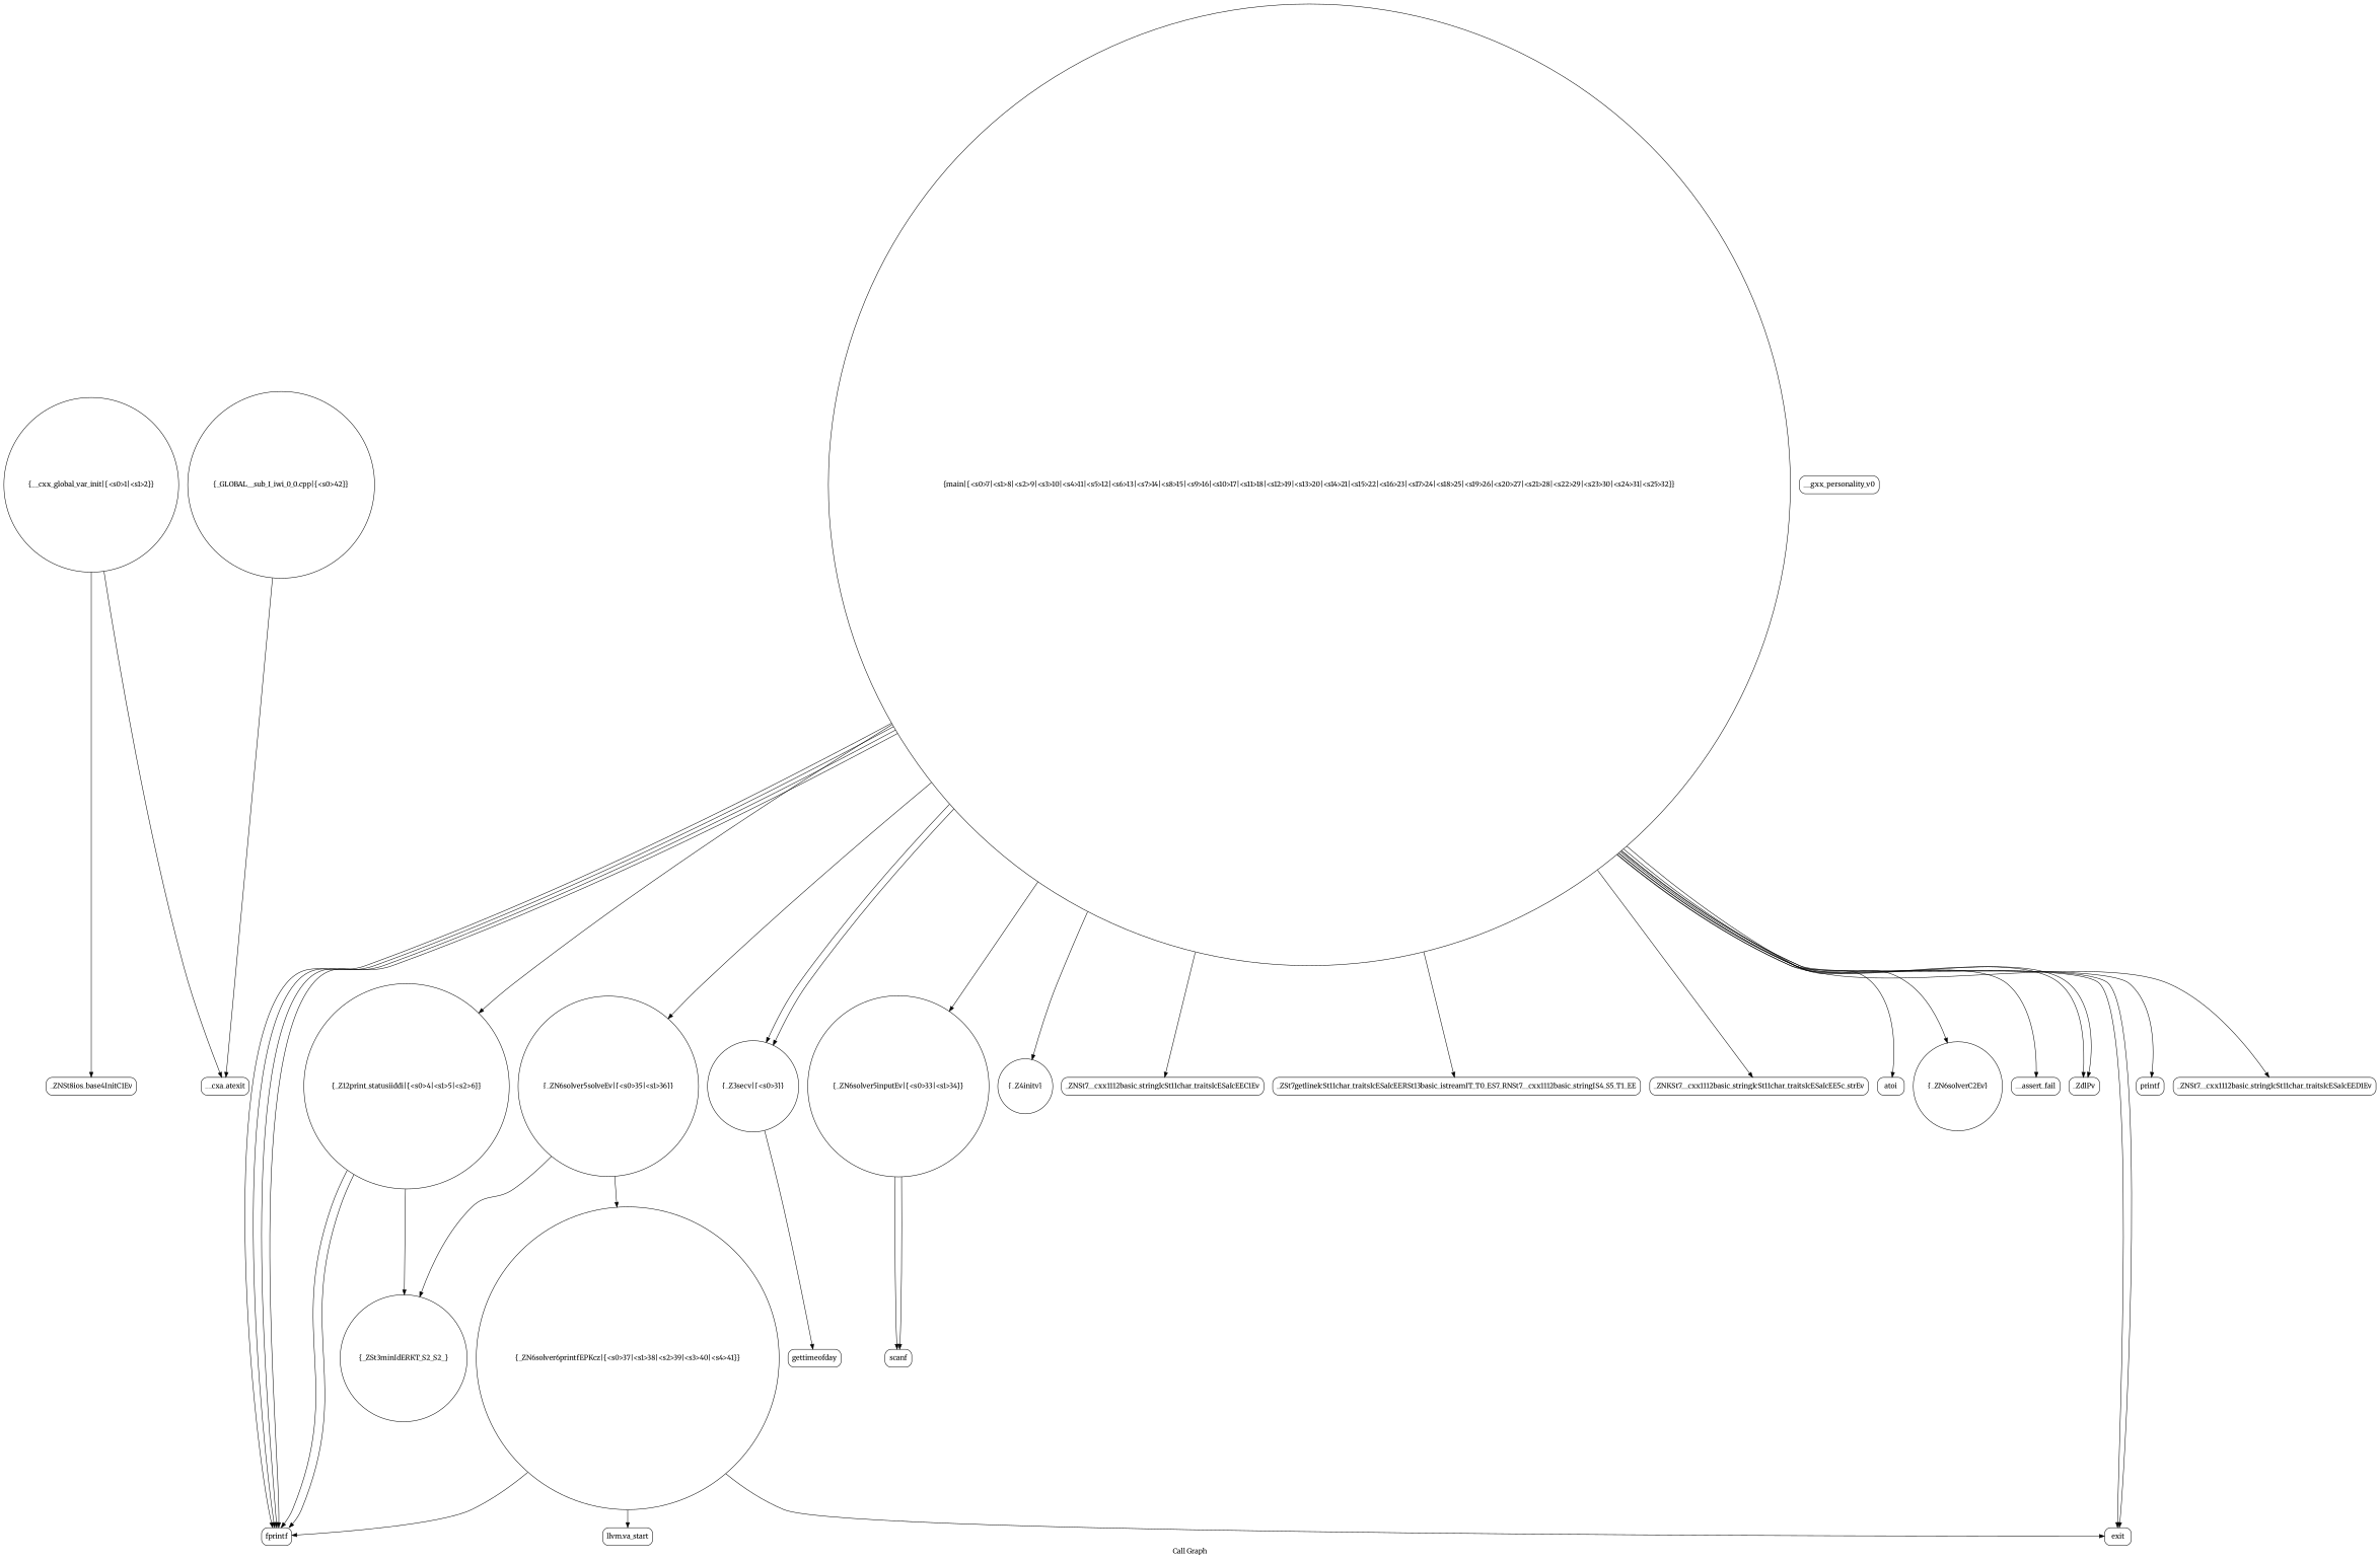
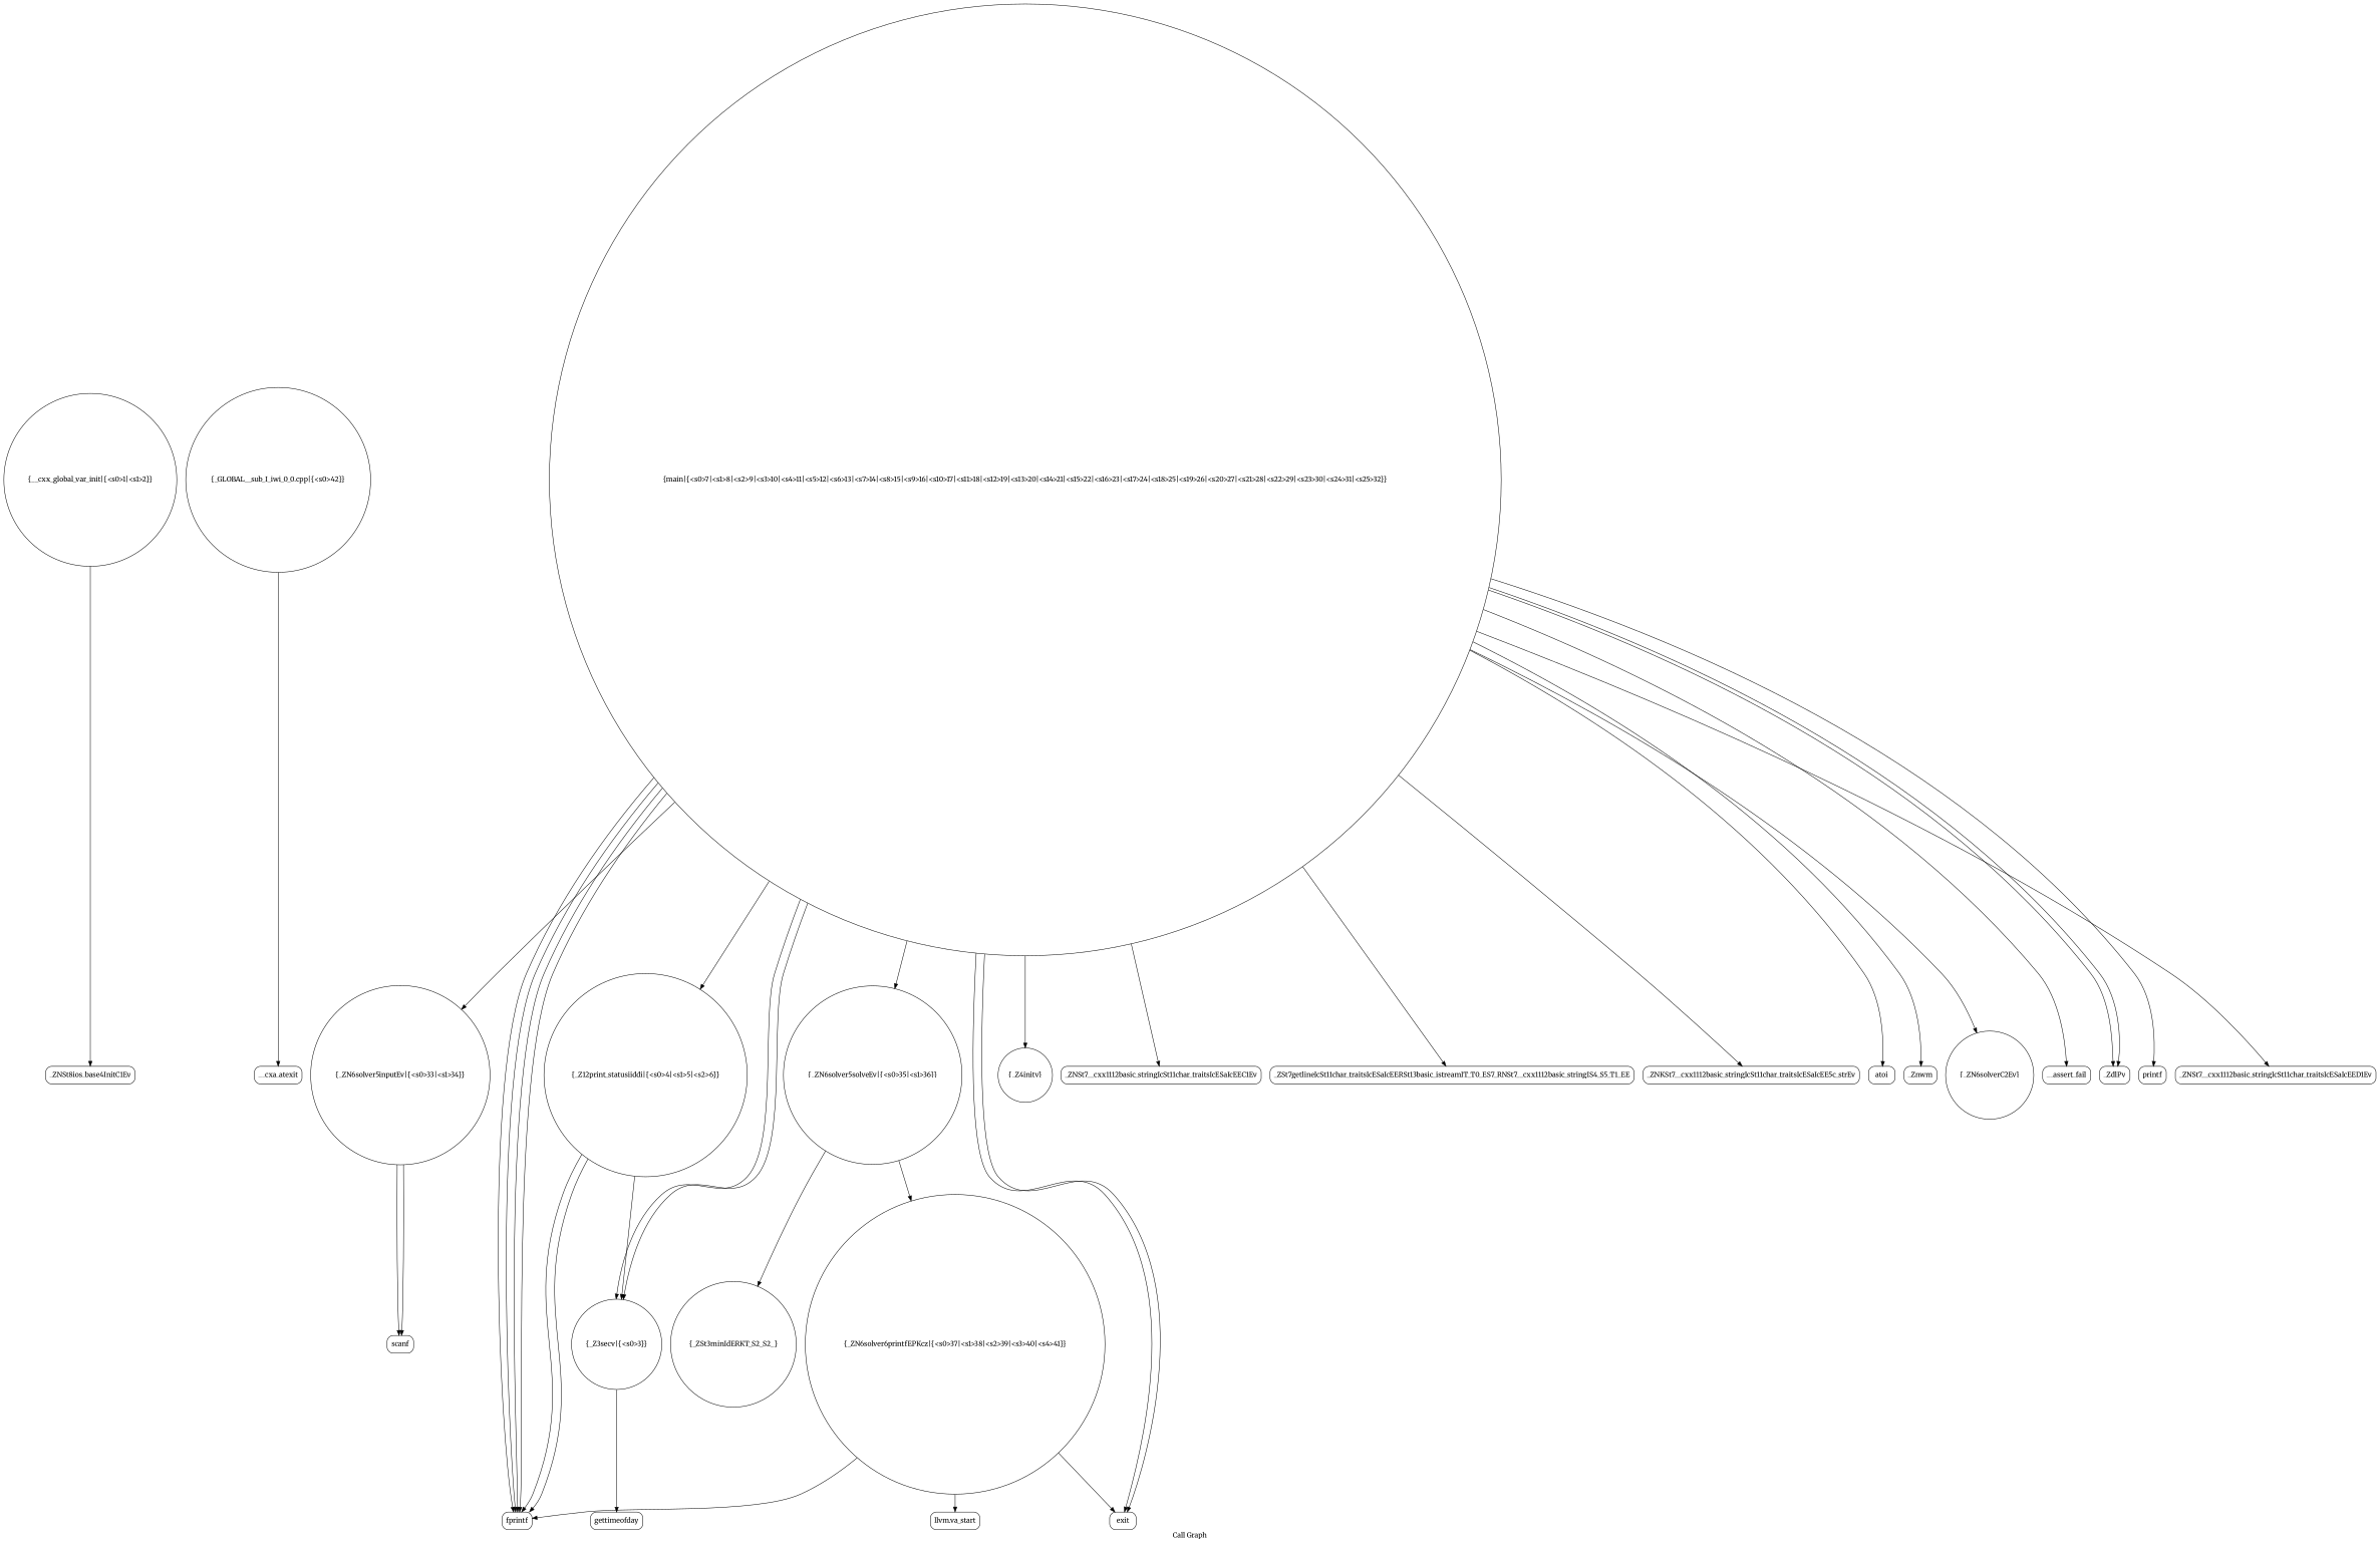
  digraph {
    fontname=Merriweather
    label="Call Graph"
    node [fontname=Merriweather shape=Mrecord]
    edge [color=black fontname=Merriweather tailport=s0]
    n1 [label="{__cxx_global_var_init|{<s0>1|<s1>2}}" shape=circle]
    n2 [label="{_ZNSt8ios_base4InitC1Ev}"]
    n3 [label="{__cxa_atexit}"]
    n4 [label="{scanf}"]
    n5 [label="{_Z12print_statusiiddi|{<s0>4|<s1>5|<s2>6}}" shape=circle]
    n6 [label="{fprintf}"]
    n7 [label="{_Z3secv|{<s0>3}}" shape=circle]
    n8 [label="{gettimeofday}"]
-   n9 [label="{__gxx_personality_v0}"]
    n10 [label="{_ZN6solver5inputEv|{<s0>33|<s1>34}}" shape=circle]
    n11 [label="{_ZN6solver6printfEPKcz|{<s0>37|<s1>38|<s2>39|<s3>40|<s4>41}}" shape=circle]
    n12 [label="{llvm.va_start}"]
    n13 [label="{exit}"]
    n14 [label="{main|{<s0>7|<s1>8|<s2>9|<s3>10|<s4>11|<s5>12|<s6>13|<s7>14|<s8>15|<s9>16|<s10>17|<s11>18|<s12>19|<s13>20|<s14>21|<s15>22|<s16>23|<s17>24|<s18>25|<s19>26|<s20>27|<s21>28|<s22>29|<s23>30|<s24>31|<s25>32}}" shape=circle]
    n15 [label="{_Z4initv}" shape=circle]
    n16 [label="{_ZNSt7__cxx1112basic_stringIcSt11char_traitsIcESaIcEEC1Ev}"]
    n17 [label="{_ZSt7getlineIcSt11char_traitsIcESaIcEERSt13basic_istreamIT_T0_ES7_RNSt7__cxx1112basic_stringIS4_S5_T1_EE}"]
    n18 [label="{_ZNKSt7__cxx1112basic_stringIcSt11char_traitsIcESaIcEE5c_strEv}"]
    n19 [label="{atoi}"]
+   n20 [label="{_Znwm}"]
    n21 [label="{_ZN6solverC2Ev}" shape=circle]
    n22 [label="{__assert_fail}"]
    n23 [label="{_ZdlPv}"]
    n24 [label="{_ZN6solver5solveEv|{<s0>35|<s1>36}}" shape=circle]
    n25 [label="{printf}"]
    n26 [label="{_ZNSt7__cxx1112basic_stringIcSt11char_traitsIcESaIcEED1Ev}"]
    n27 [label="{_ZSt3minIdERKT_S2_S2_}" shape=circle]
    n28 [label="{_GLOBAL__sub_I_iwi_0_0.cpp|{<s0>42}}" shape=circle]
    n1 -> n2
-   n1 -> n3 [tailport=s1]
    n5 -> n6
    n5 -> n6 [tailport=s2]
-   n5 -> n27 [tailport=s1]
+   n5 -> n7 [tailport=s1]
    n7 -> n8
    n10 -> n4
    n10 -> n4 [tailport=s1]
    n11 -> n6 [tailport=s3]
    n11 -> n12
    n11 -> n13 [tailport=s4]
    n14 -> n5 [tailport=s13]
    n14 -> n6 [tailport=s2]
    n14 -> n6 [tailport=s7]
    n14 -> n6 [tailport=s12]
    n14 -> n6 [tailport=s23]
    n14 -> n7 [tailport=s4]
    n14 -> n7 [tailport=s6]
    n14 -> n10 [tailport=s18]
    n14 -> n13 [tailport=s3]
    n14 -> n13 [tailport=s24]
    n14 -> n15 [tailport=s5]
    n14 -> n16 [tailport=s8]
    n14 -> n17 [tailport=s9]
    n14 -> n18 [tailport=s10]
    n14 -> n19 [tailport=s11]
+   n14 -> n20 [tailport=s14]
    n14 -> n21 [tailport=s15]
    n14 -> n22 [tailport=s16]
    n14 -> n23 [tailport=s17]
    n14 -> n23 [tailport=s22]
    n14 -> n24 [tailport=s19]
    n14 -> n25 [tailport=s20]
    n14 -> n26 [tailport=s25]
    n24 -> n11 [tailport=s1]
    n24 -> n27
    n28 -> n3
  }
